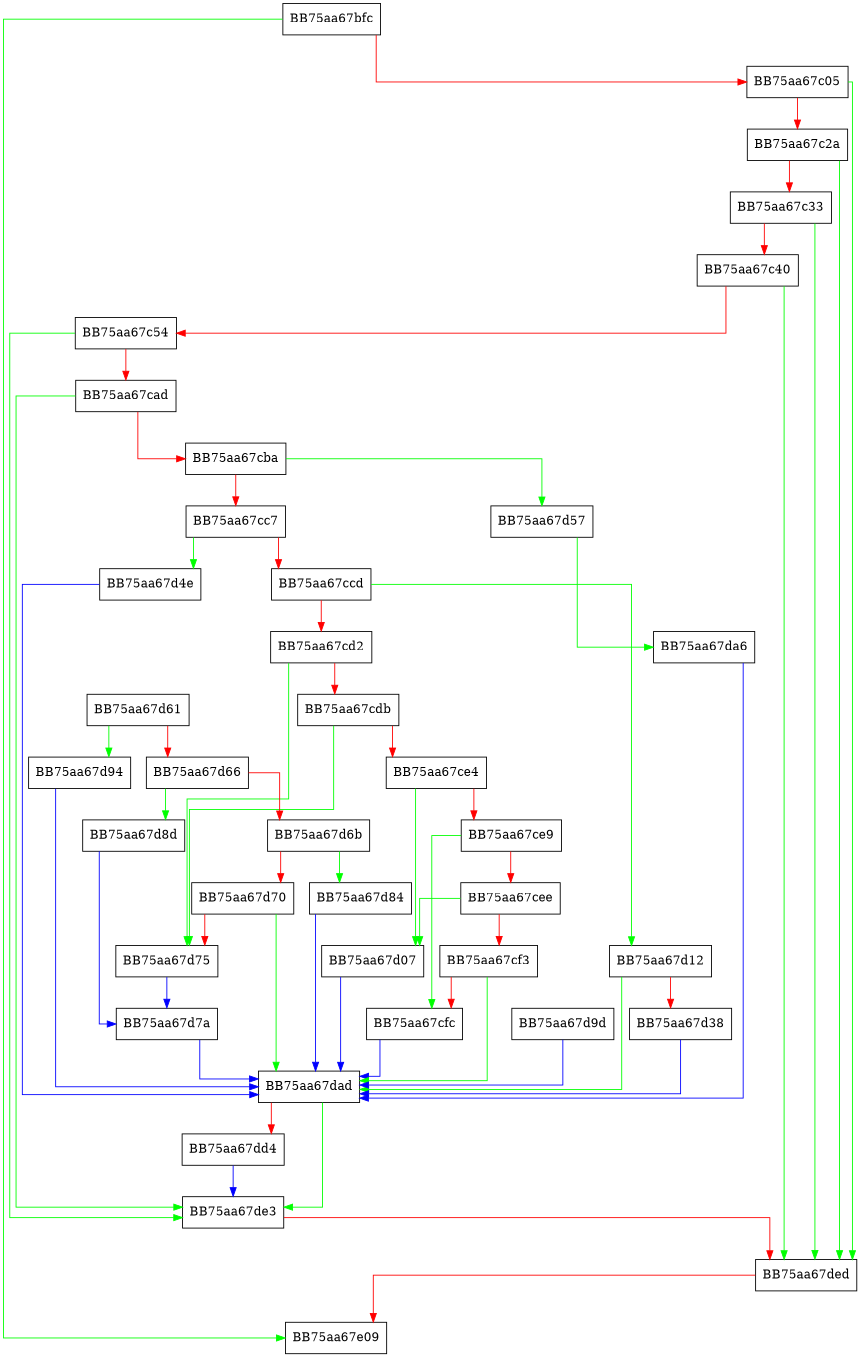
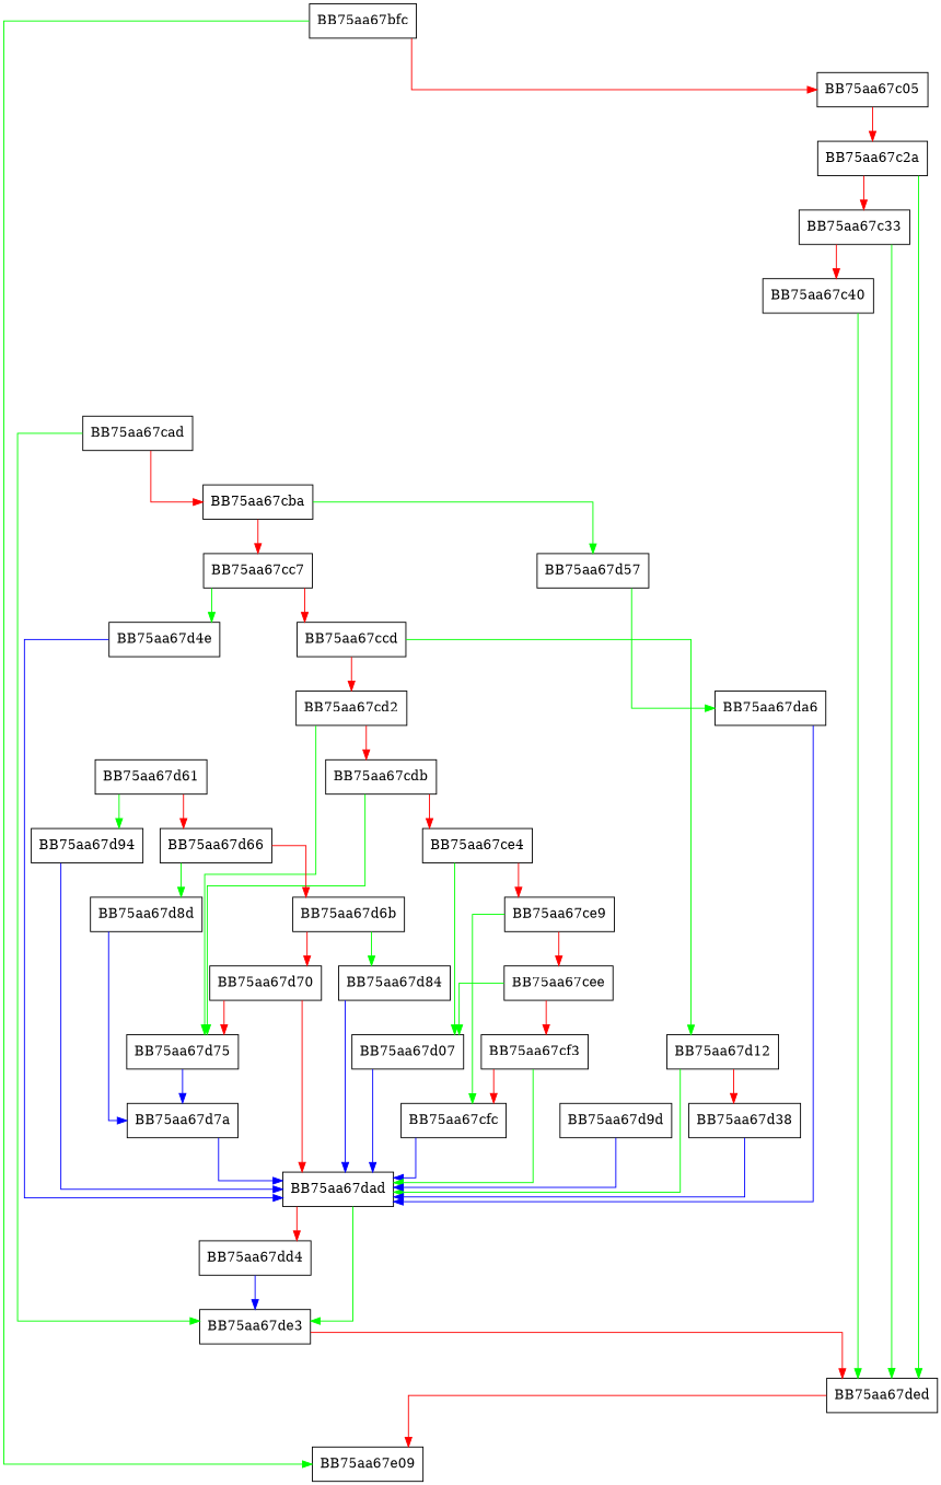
  digraph {
    splines=ortho
    node [shape=box]
    edge [color=red]
    n1 [label=BB75aa67e09]
    BB75aa67bfc
    BB75aa67c05
    BB75aa67ded
    BB75aa67c2a
    BB75aa67c33
    BB75aa67c40
-   BB75aa67c54
    BB75aa67de3
    BB75aa67cad
    BB75aa67cba
    BB75aa67d57
    BB75aa67cc7
    BB75aa67da6
    BB75aa67d4e
    BB75aa67ccd
    BB75aa67dad
    BB75aa67d12
    BB75aa67cd2
    BB75aa67dd4
    BB75aa67d38
    BB75aa67d75
    BB75aa67cdb
    BB75aa67d7a
    BB75aa67ce4
    BB75aa67d07
    BB75aa67ce9
    BB75aa67cfc
    BB75aa67cee
    BB75aa67cf3
    BB75aa67d9d
    BB75aa67d61
    BB75aa67d94
    BB75aa67d66
    BB75aa67d8d
    BB75aa67d6b
    BB75aa67d84
    BB75aa67d70
    BB75aa67bfc -> n1 [color=green]
    BB75aa67bfc -> BB75aa67c05
-   BB75aa67c05 -> BB75aa67ded [color=green]
    BB75aa67c05 -> BB75aa67c2a
    BB75aa67ded -> n1
    BB75aa67c2a -> BB75aa67ded [color=green]
    BB75aa67c2a -> BB75aa67c33
    BB75aa67c33 -> BB75aa67ded [color=green]
    BB75aa67c33 -> BB75aa67c40
    BB75aa67c40 -> BB75aa67ded [color=green]
-   BB75aa67c40 -> BB75aa67c54
-   BB75aa67c54 -> BB75aa67de3 [color=green]
-   BB75aa67c54 -> BB75aa67cad
    BB75aa67de3 -> BB75aa67ded
    BB75aa67cad -> BB75aa67de3 [color=green]
    BB75aa67cad -> BB75aa67cba
    BB75aa67cba -> BB75aa67d57 [color=green]
    BB75aa67cba -> BB75aa67cc7
    BB75aa67d57 -> BB75aa67da6 [color=green]
    BB75aa67cc7 -> BB75aa67d4e [color=green]
    BB75aa67cc7 -> BB75aa67ccd
    BB75aa67da6 -> BB75aa67dad [color=blue]
    BB75aa67d4e -> BB75aa67dad [color=blue]
    BB75aa67ccd -> BB75aa67d12 [color=green]
    BB75aa67ccd -> BB75aa67cd2
    BB75aa67dad -> BB75aa67de3 [color=green]
    BB75aa67dad -> BB75aa67dd4
    BB75aa67d12 -> BB75aa67dad [color=green]
    BB75aa67d12 -> BB75aa67d38
    BB75aa67cd2 -> BB75aa67d75 [color=green]
    BB75aa67cd2 -> BB75aa67cdb
    BB75aa67dd4 -> BB75aa67de3 [color=blue]
    BB75aa67d38 -> BB75aa67dad [color=blue]
    BB75aa67d75 -> BB75aa67d7a [color=blue]
    BB75aa67cdb -> BB75aa67d75 [color=green]
    BB75aa67cdb -> BB75aa67ce4
    BB75aa67d7a -> BB75aa67dad [color=blue]
    BB75aa67ce4 -> BB75aa67d07 [color=green]
    BB75aa67ce4 -> BB75aa67ce9
    BB75aa67d07 -> BB75aa67dad [color=blue]
    BB75aa67ce9 -> BB75aa67cfc [color=green]
    BB75aa67ce9 -> BB75aa67cee
    BB75aa67cfc -> BB75aa67dad [color=blue]
    BB75aa67cee -> BB75aa67d07 [color=green]
    BB75aa67cee -> BB75aa67cf3
    BB75aa67cf3 -> BB75aa67dad [color=green]
    BB75aa67cf3 -> BB75aa67cfc
    BB75aa67d9d -> BB75aa67dad [color=blue]
    BB75aa67d61 -> BB75aa67d94 [color=green]
    BB75aa67d61 -> BB75aa67d66
    BB75aa67d94 -> BB75aa67dad [color=blue]
    BB75aa67d66 -> BB75aa67d8d [color=green]
    BB75aa67d66 -> BB75aa67d6b
    BB75aa67d8d -> BB75aa67d7a [color=blue]
    BB75aa67d6b -> BB75aa67d84 [color=green]
    BB75aa67d6b -> BB75aa67d70
    BB75aa67d84 -> BB75aa67dad [color=blue]
-   BB75aa67d70 -> BB75aa67dad [color=green]
+   BB75aa67d70 -> BB75aa67dad
    BB75aa67d70 -> BB75aa67d75
  }
